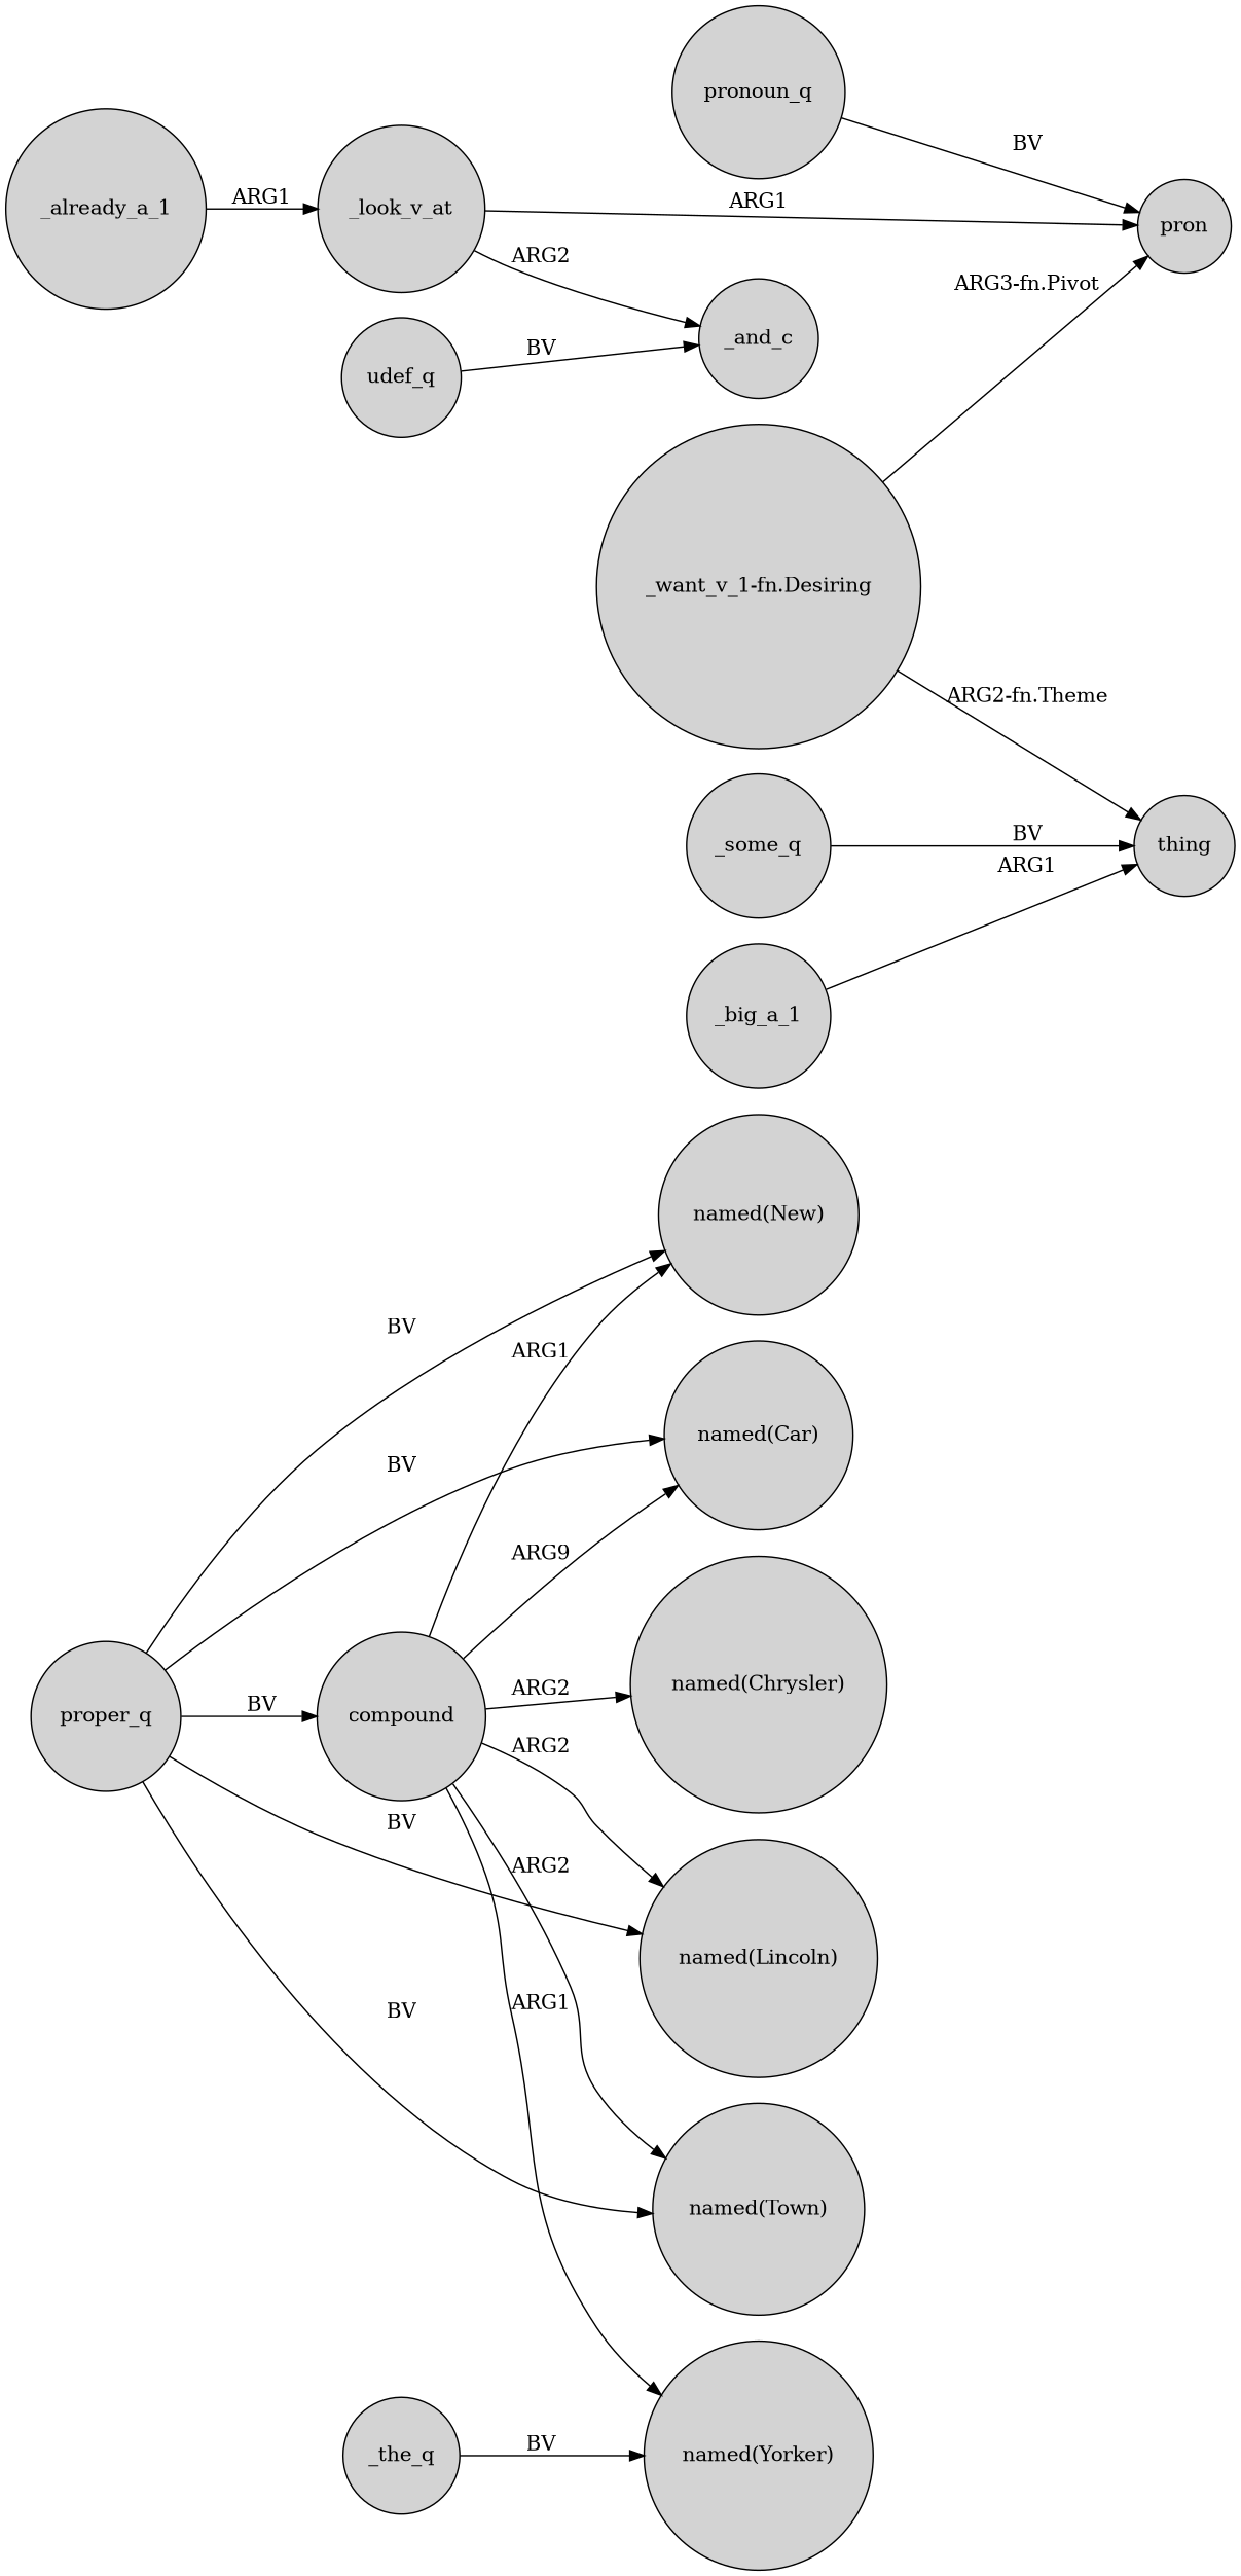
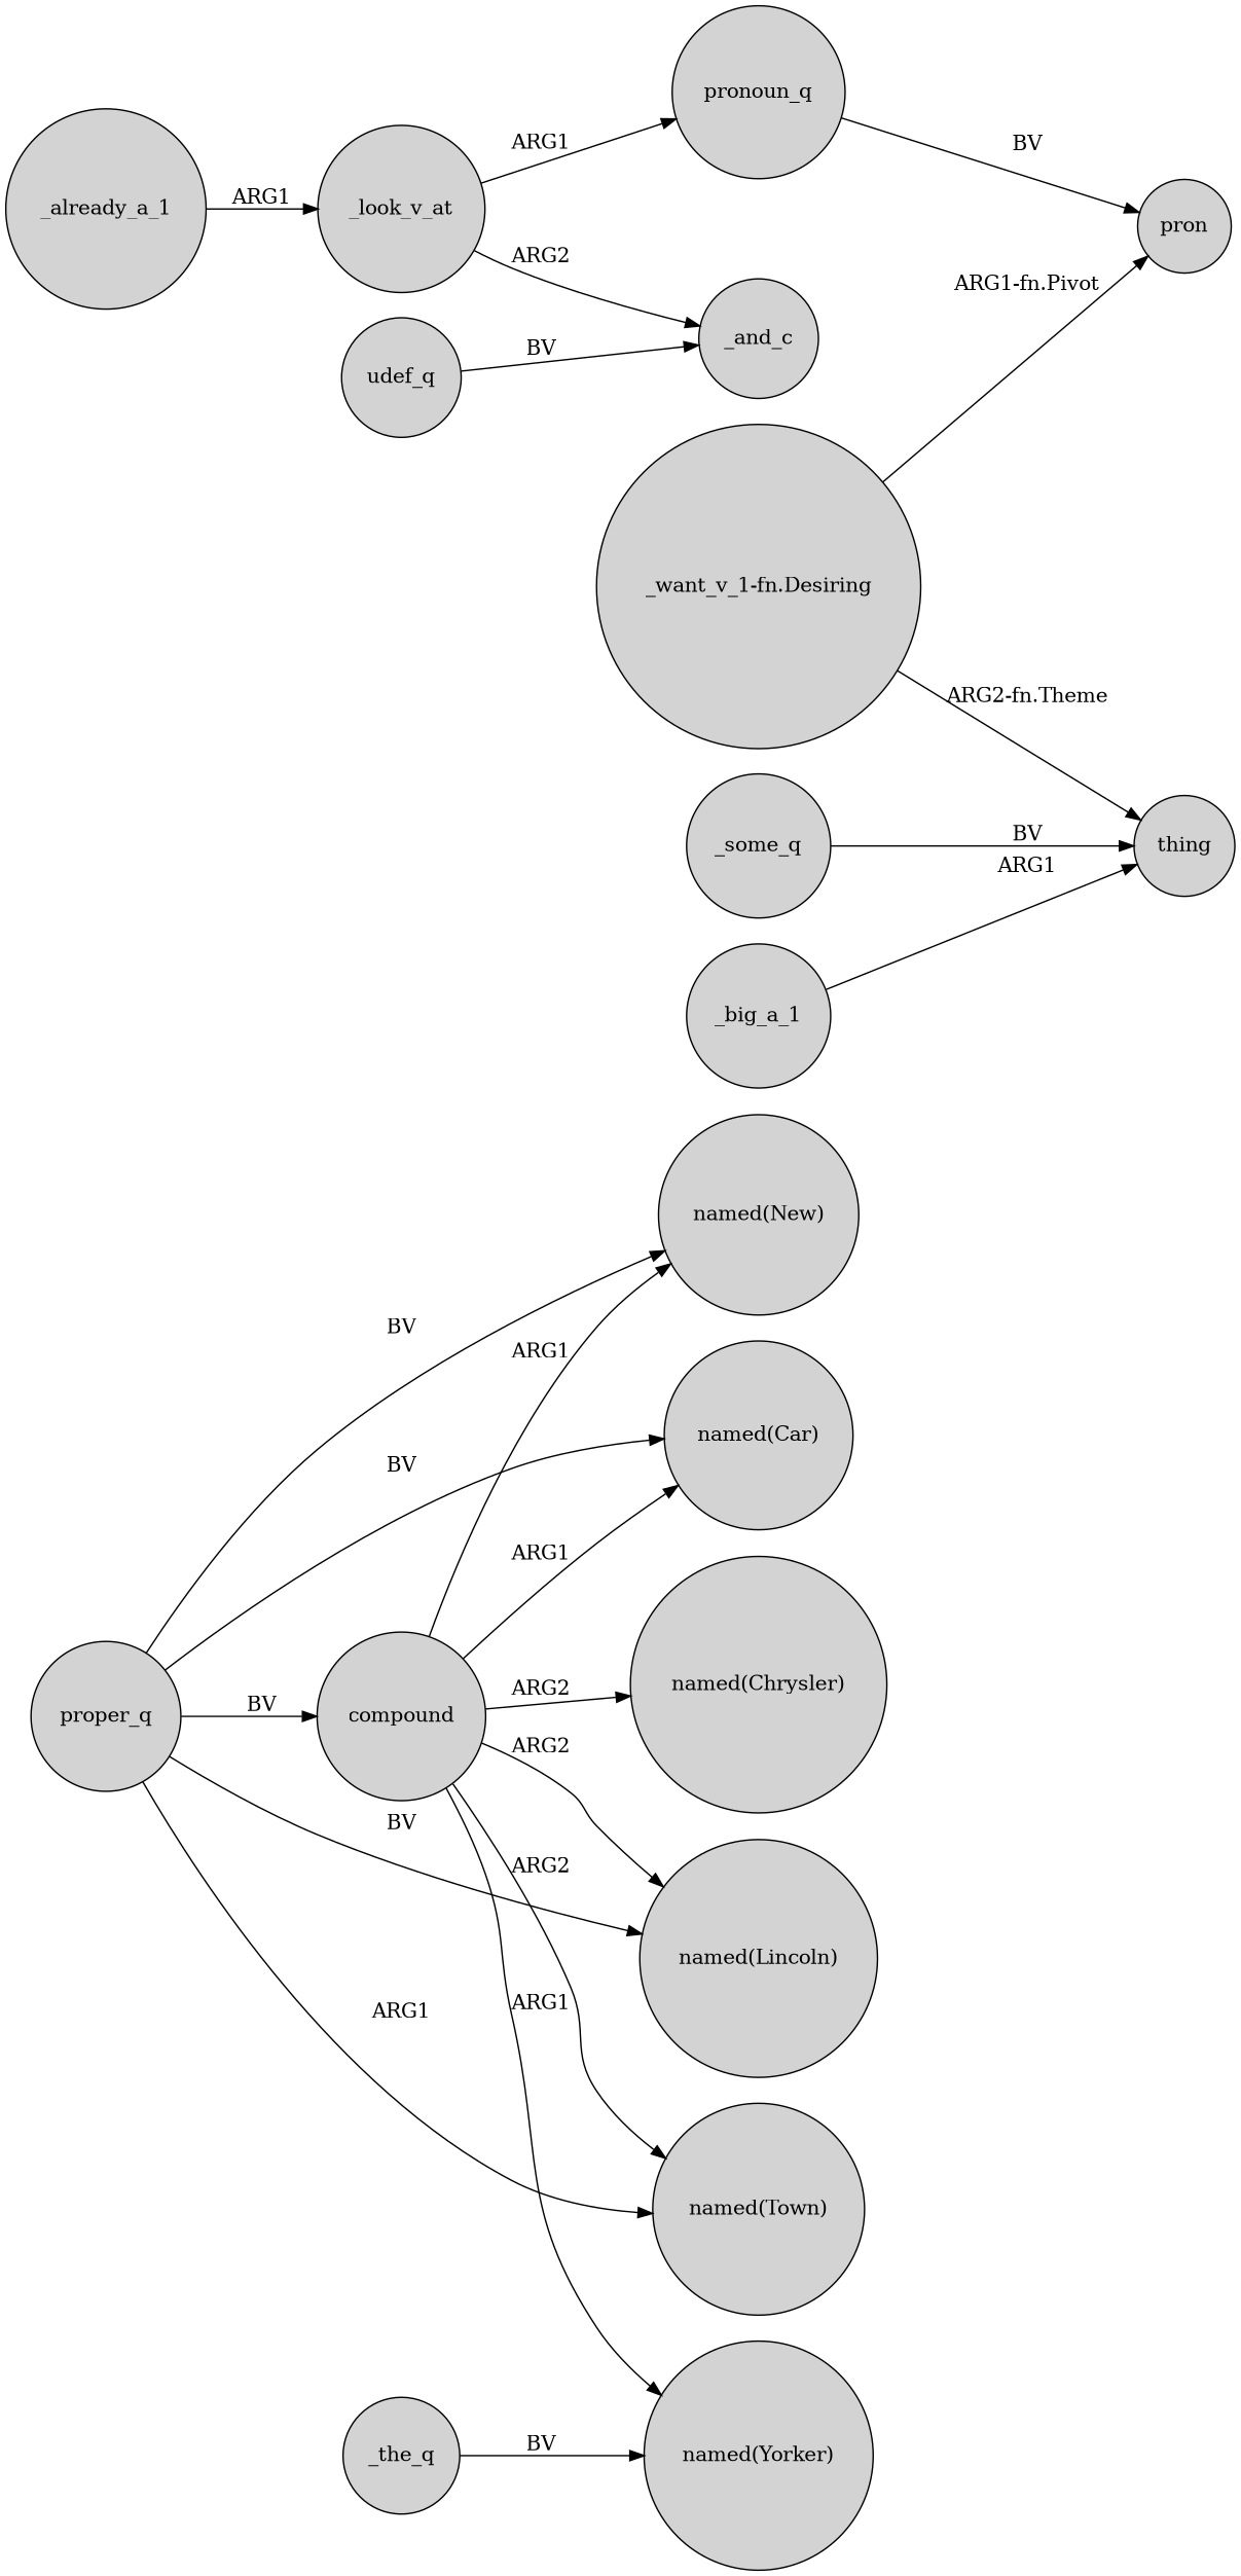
  digraph {
    rankdir=LR
    node [shape=circle style=filled]
    proper_q
    "named(Car)"
    "named(New)"
    "named(Lincoln)"
    "named(Town)"
    compound
    "named(Chrysler)"
    "named(Yorker)"
    _already_a_1
    _look_v_at
    pron
    _and_c
    _some_q
    thing
    "_want_v_1-fn.Desiring"
    _the_q
    _big_a_1
    pronoun_q
    udef_q
    proper_q -> "named(Car)" [label=BV]
    proper_q -> "named(New)" [label=BV]
    proper_q -> "named(Lincoln)" [label=BV]
-   proper_q -> "named(Town)" [label=BV]
+   proper_q -> "named(Town)" [label=ARG1]
    proper_q -> compound [label=BV]
-   compound -> "named(Car)" [label=ARG9]
+   compound -> "named(Car)" [label=ARG1]
    compound -> "named(New)" [label=ARG1]
    compound -> "named(Lincoln)" [label=ARG2]
    compound -> "named(Town)" [label=ARG2]
    compound -> "named(Chrysler)" [label=ARG2]
    compound -> "named(Yorker)" [label=ARG1]
    _already_a_1 -> _look_v_at [label=ARG1]
-   _look_v_at -> pron [label=ARG1]
+   _look_v_at -> pronoun_q [label=ARG1]
    _look_v_at -> _and_c [label=ARG2]
    _some_q -> thing [label=BV]
-   "_want_v_1-fn.Desiring" -> pron [label="ARG3-fn.Pivot"]
+   "_want_v_1-fn.Desiring" -> pron [label="ARG1-fn.Pivot"]
    "_want_v_1-fn.Desiring" -> thing [label="ARG2-fn.Theme"]
    _the_q -> "named(Yorker)" [label=BV]
    _big_a_1 -> thing [label=ARG1]
    pronoun_q -> pron [label=BV]
    udef_q -> _and_c [label=BV]
  }
